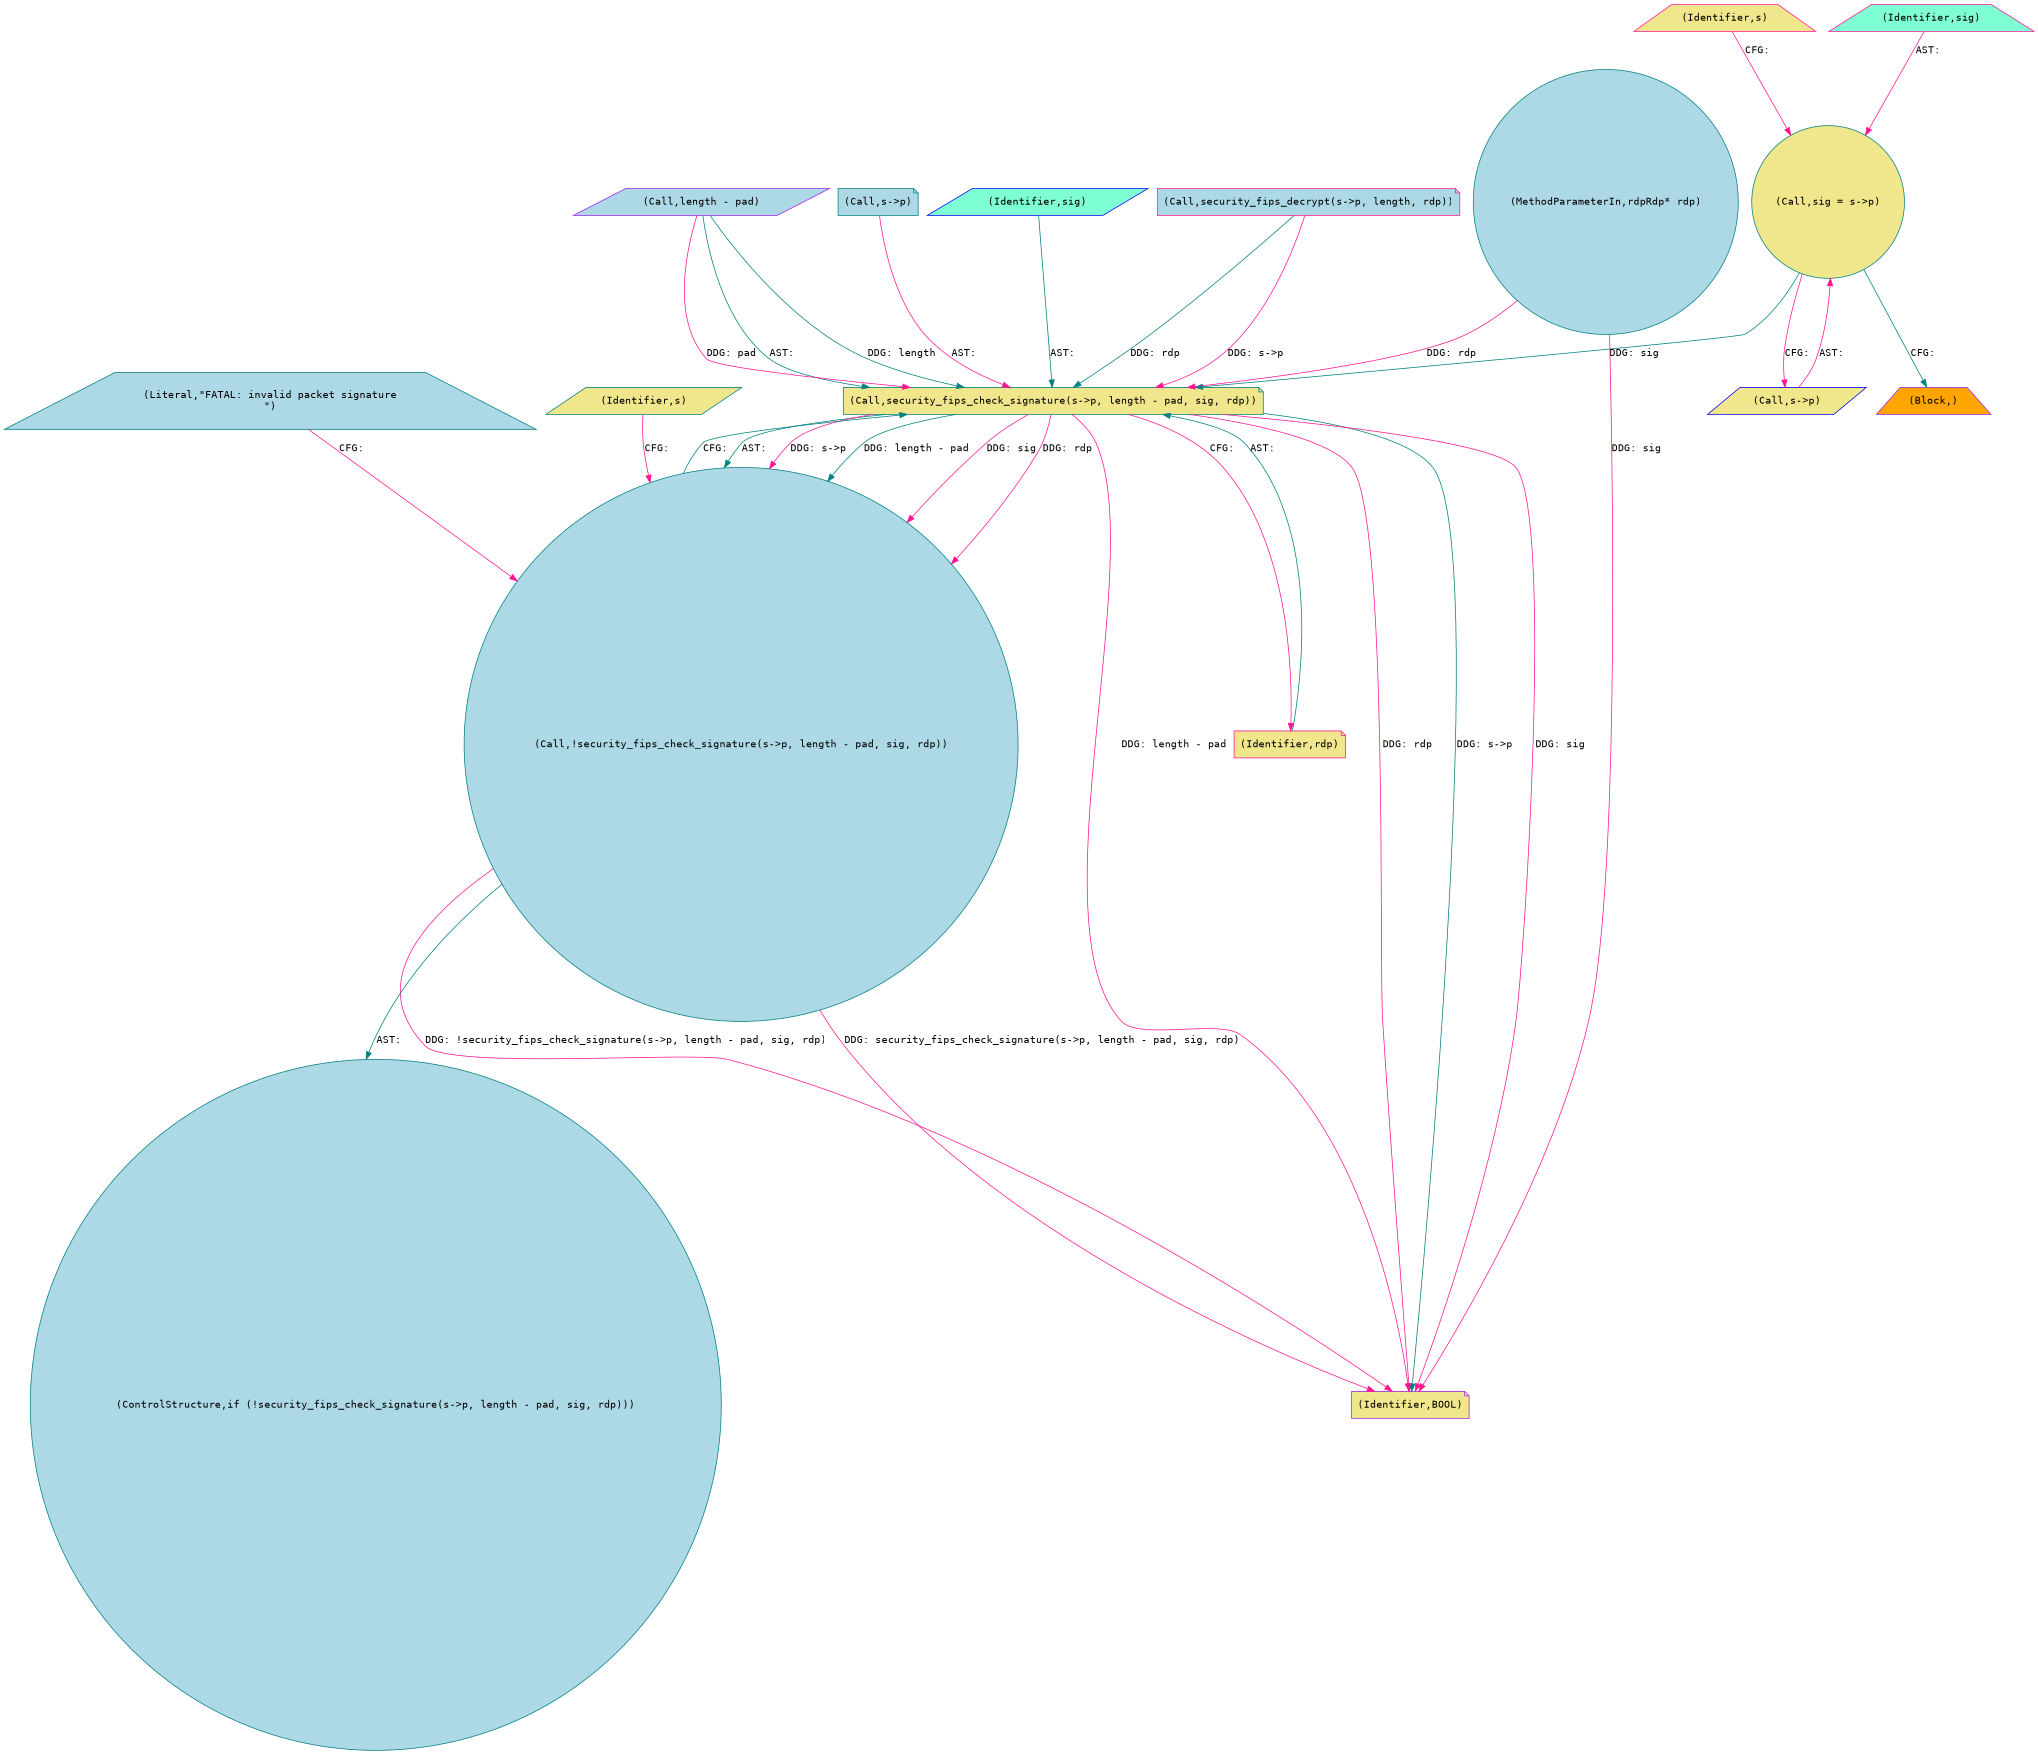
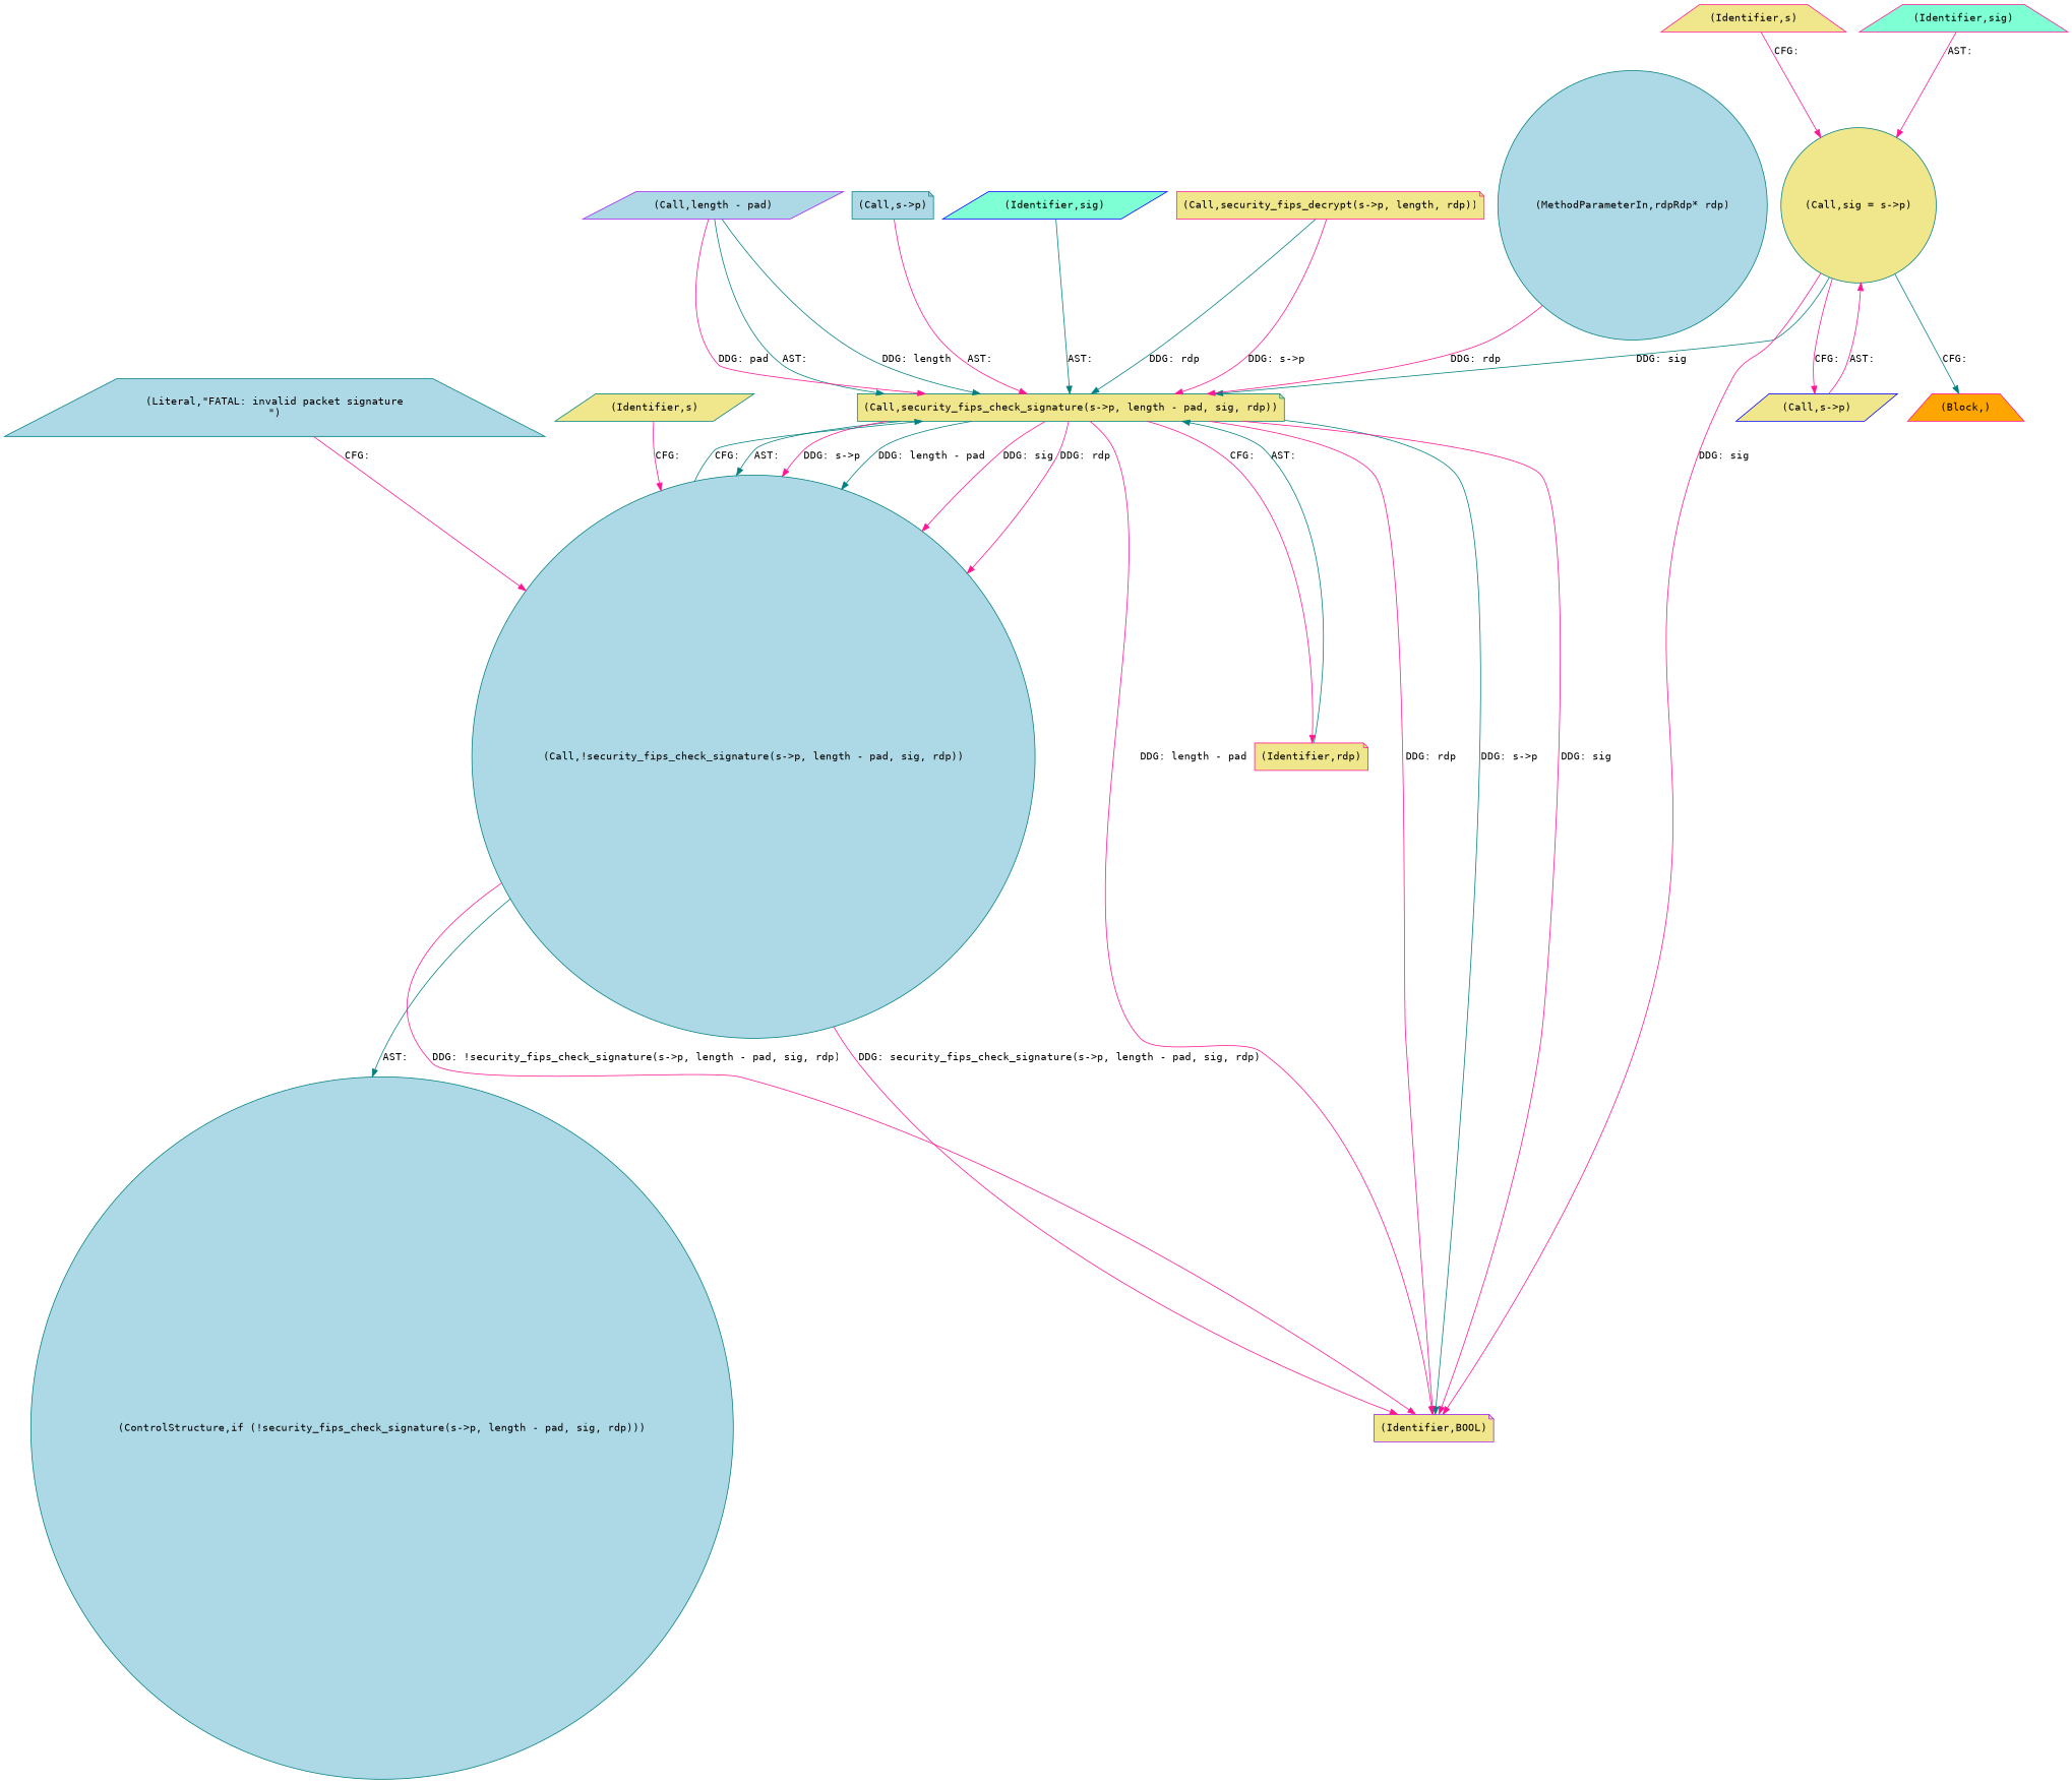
  digraph {
    fontname="DejaVu Sans Mono"
    node [color=teal fillcolor=khaki fontname="DejaVu Sans Mono" shape=note style=filled]
    edge [color=deeppink fontname="DejaVu Sans Mono"]
    n1 [label="(Call,sig = s->p)" shape=circle]
    n2 [label="(Call,security_fips_check_signature(s->p, length - pad, sig, rdp))"]
-   n3 [color=purple fillcolor=orange label="(Block,)" shape=trapezium]
+   n3 [color=deeppink fillcolor=orange label="(Block,)" shape=trapezium]
    n4 [color=purple label="(Identifier,BOOL)"]
    n5 [color=blue label="(Call,s->p)" shape=parallelogram]
    n6 [fillcolor=lightblue label="(Call,!security_fips_check_signature(s->p, length - pad, sig, rdp))" shape=circle]
    n7 [color=deeppink label="(Identifier,rdp)"]
    n8 [fillcolor=lightblue label="(ControlStructure,if (!security_fips_check_signature(s->p, length - pad, sig, rdp)))" shape=circle]
    n9 [fillcolor=lightblue label="(Literal,\"FATAL: invalid packet signature\n\")" shape=trapezium]
    n10 [label="(Identifier,s)" shape=parallelogram]
    n11 [color=blue fillcolor=aquamarine label="(Identifier,sig)" shape=parallelogram]
    n12 [color=purple fillcolor=lightblue label="(Call,length - pad)" shape=parallelogram]
    n13 [color=deeppink label="(Identifier,s)" shape=trapezium]
    n14 [fillcolor=lightblue label="(Call,s->p)"]
    n15 [fillcolor=lightblue label="(MethodParameterIn,rdpRdp* rdp)" shape=circle]
-   n16 [color=deeppink fillcolor=lightblue label="(Call,security_fips_decrypt(s->p, length, rdp))"]
+   n16 [color=deeppink label="(Call,security_fips_decrypt(s->p, length, rdp))"]
    n17 [color=deeppink fillcolor=aquamarine label="(Identifier,sig)" shape=trapezium]
    n1 -> n2 [color=teal label="DDG: sig"]
    n1 -> n3 [color=teal label="CFG: "]
-   n15 -> n4 [label="DDG: sig"]
+   n1 -> n4 [label="DDG: sig"]
    n1 -> n5 [label="CFG: "]
    n2 -> n4 [label="DDG: rdp"]
    n2 -> n4 [color=teal label="DDG: s->p"]
    n2 -> n4 [label="DDG: sig"]
    n2 -> n4 [label="DDG: length - pad"]
    n2 -> n6 [color=teal label="AST: "]
    n2 -> n6 [label="DDG: s->p"]
    n2 -> n6 [color=teal label="DDG: length - pad"]
    n2 -> n6 [label="DDG: sig"]
    n2 -> n6 [label="DDG: rdp"]
    n2 -> n7 [label="CFG: "]
    n5 -> n1 [label="AST: "]
    n6 -> n2 [color=teal label="CFG: "]
    n6 -> n4 [label="DDG: !security_fips_check_signature(s->p, length - pad, sig, rdp)"]
    n6 -> n4 [label="DDG: security_fips_check_signature(s->p, length - pad, sig, rdp)"]
    n6 -> n8 [color=teal label="AST: "]
    n7 -> n2 [color=teal label="AST: "]
    n9 -> n6 [label="CFG: "]
    n10 -> n6 [label="CFG: "]
    n11 -> n2 [color=teal label="AST: "]
    n12 -> n2 [color=teal label="AST: "]
    n12 -> n2 [color=teal label="DDG: length"]
    n12 -> n2 [label="DDG: pad"]
    n13 -> n1 [label="CFG: "]
    n14 -> n2 [label="AST: "]
    n15 -> n2 [label="DDG: rdp"]
    n16 -> n2 [label="DDG: s->p"]
    n16 -> n2 [color=teal label="DDG: rdp"]
    n17 -> n1 [label="AST: "]
  }
